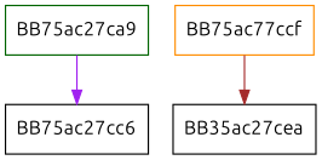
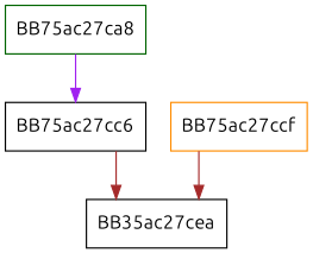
  digraph {
    fontname=Ubuntu
    splines=ortho
    node [color=black fontname=Ubuntu shape=box]
    edge [color=brown fontname=Ubuntu]
-   BB75ac27ca8 [color=darkgreen label=BB75ac27ca9]
+   BB75ac27ca8 [color=darkgreen]
    BB75ac27cc6
-   BB75ac27ccf [color=darkorange label=BB75ac77ccf]
+   BB75ac27ccf [color=darkorange]
    n4 [label=BB35ac27cea]
    BB75ac27ca8 -> BB75ac27cc6 [color=purple]
+   BB75ac27cc6 -> n4
    BB75ac27ccf -> n4
  }
